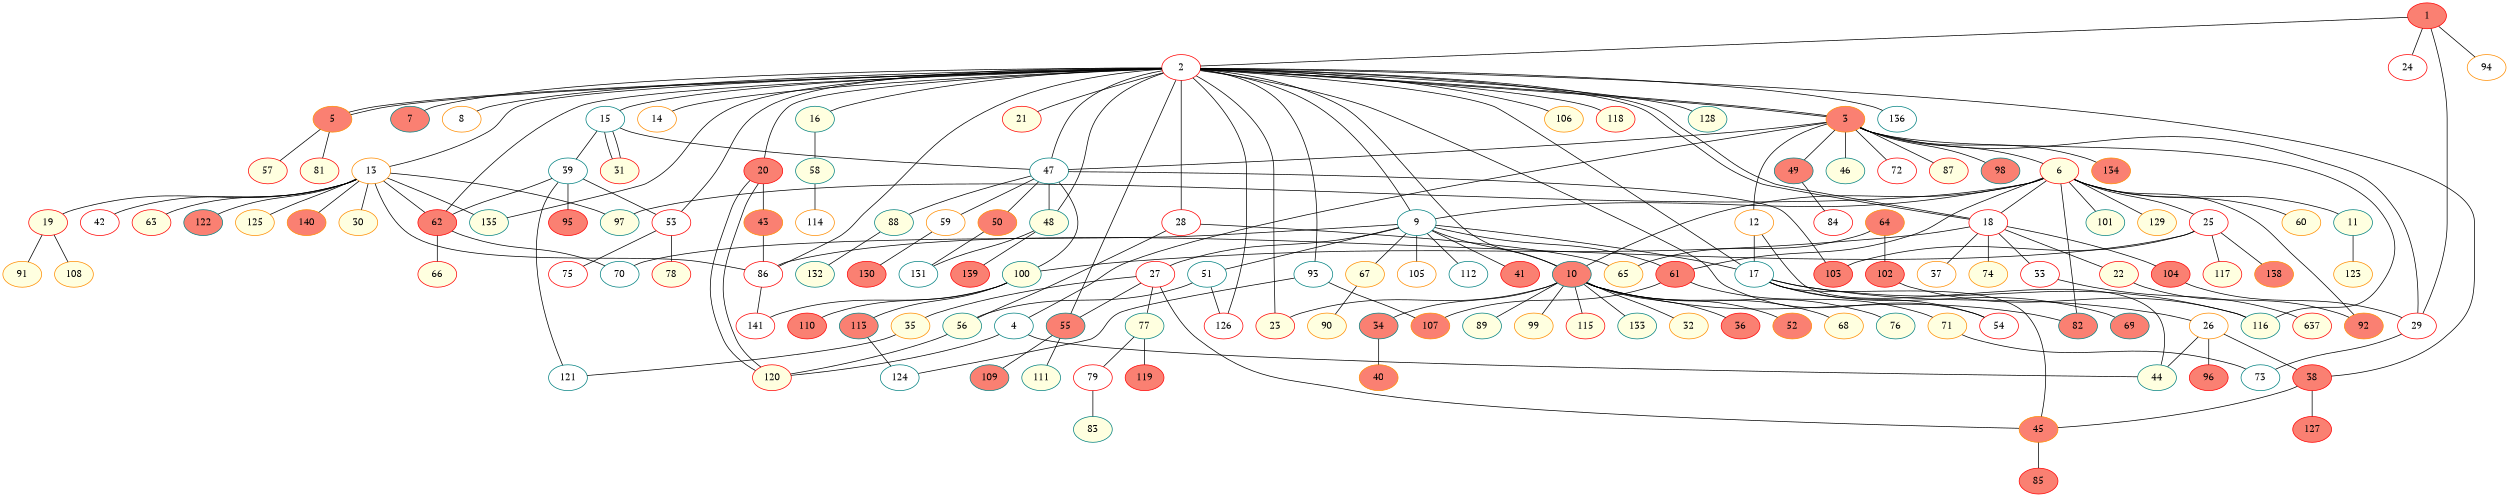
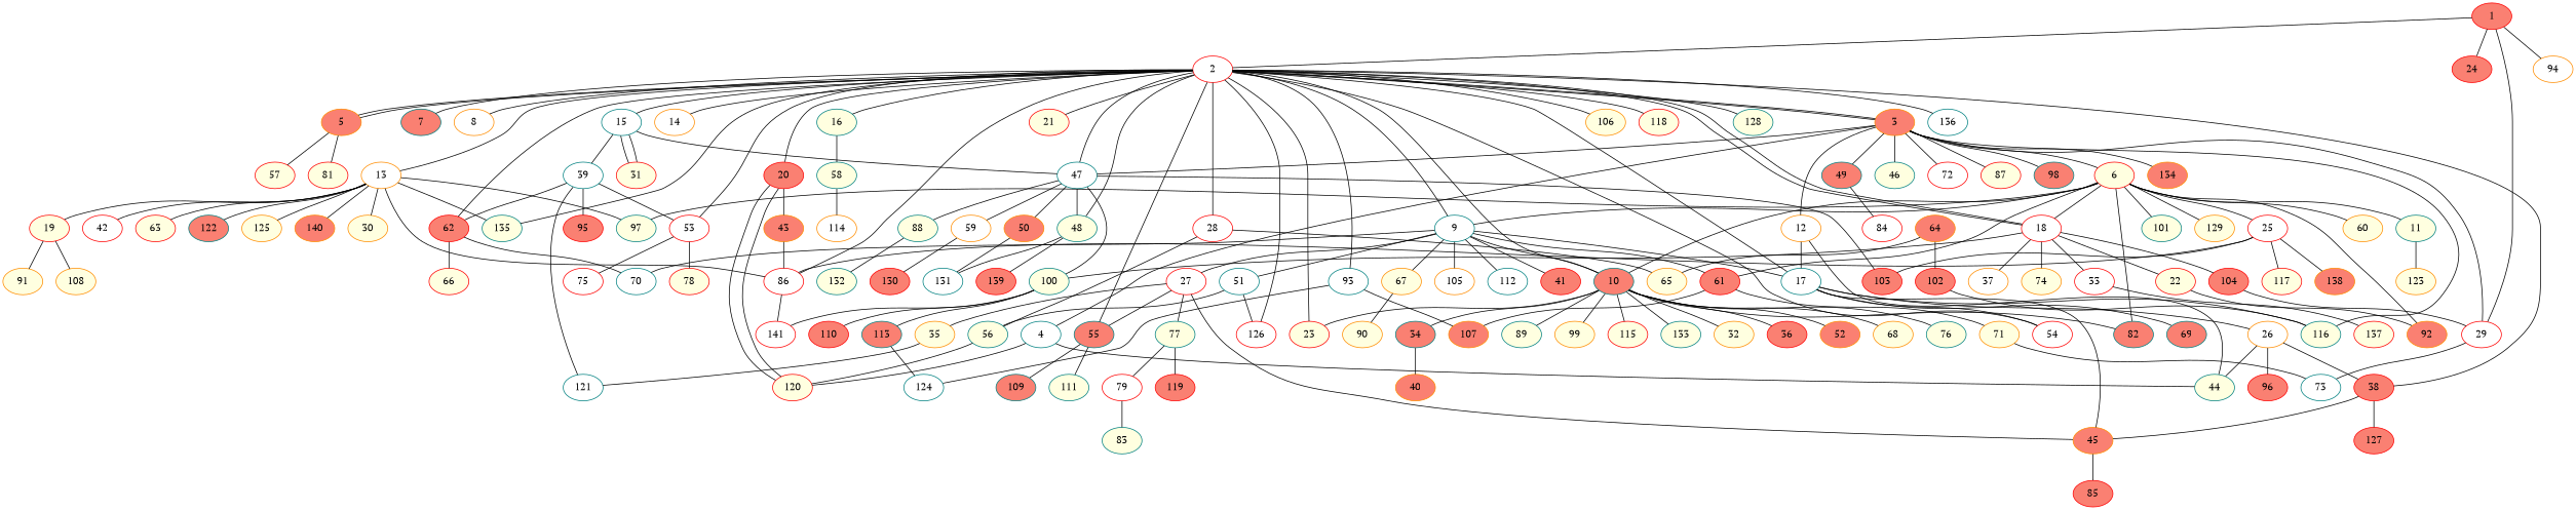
  graph {
    fontname="PT Serif"
    node [color=red fillcolor=lightyellow fontname="PT Serif" style=filled]
    edge [fontname="PT Serif"]
    1 [fillcolor=salmon]
    2 [fillcolor=white]
-   24 [fillcolor=white]
+   24 [fillcolor=salmon]
    29 [fillcolor=white]
    94 [color=darkorange fillcolor=white]
    3 [color=darkorange fillcolor=salmon]
    5 [color=darkorange fillcolor=salmon]
    7 [color=teal fillcolor=salmon]
    8 [color=darkorange fillcolor=white]
    9 [color=teal fillcolor=white]
    10 [color=teal fillcolor=salmon]
    13 [color=darkorange fillcolor=white]
    14 [color=darkorange fillcolor=white]
    15 [color=teal fillcolor=white]
    16 [color=teal]
    17 [color=teal fillcolor=white]
    18 [fillcolor=white]
    20 [fillcolor=salmon]
    21
    23
    28 [fillcolor=white]
    38 [fillcolor=salmon]
    47 [color=teal fillcolor=white]
    48 [color=teal]
    53 [fillcolor=white]
    54 [fillcolor=white]
    55 [color=teal fillcolor=salmon]
    62 [fillcolor=salmon]
    86 [fillcolor=white]
    93 [color=teal fillcolor=white]
    106 [color=darkorange]
    118
    126 [fillcolor=white]
    128 [color=teal]
    135 [color=teal]
    136 [color=teal fillcolor=white]
    73 [color=teal fillcolor=white]
    4 [color=teal fillcolor=white]
    6
    12 [color=darkorange fillcolor=white]
    46 [color=teal]
    49 [color=teal fillcolor=salmon]
    72 [fillcolor=white]
    87
    98 [color=teal fillcolor=salmon]
    116 [color=teal]
    134 [color=darkorange fillcolor=salmon]
    57
    81
    61 [fillcolor=salmon]
    27 [fillcolor=white]
    41 [fillcolor=salmon]
    51 [color=teal fillcolor=white]
    67 [color=darkorange]
    70 [color=teal fillcolor=white]
    105 [color=darkorange fillcolor=white]
    112 [color=teal fillcolor=white]
    82 [color=teal fillcolor=salmon]
    32 [color=darkorange]
    34 [color=teal fillcolor=salmon]
    36 [fillcolor=salmon]
    52 [color=darkorange fillcolor=salmon]
    68 [color=darkorange]
    76 [color=teal]
    89 [color=teal]
    99 [color=darkorange]
    115
    133 [color=teal]
    97 [color=teal]
    19
    30 [color=darkorange]
    42 [fillcolor=white]
    63
    122 [color=teal fillcolor=salmon]
    125 [color=darkorange]
    140 [color=darkorange fillcolor=salmon]
    31
    39 [color=teal fillcolor=white]
    58 [color=teal]
    26 [color=darkorange fillcolor=white]
    45 [color=darkorange fillcolor=salmon]
    69 [color=teal fillcolor=salmon]
    22
    33 [fillcolor=white]
    37 [color=darkorange fillcolor=white]
    74 [color=darkorange]
    100 [color=teal]
    104 [fillcolor=salmon]
    120
    43 [color=darkorange fillcolor=salmon]
    56 [color=teal]
    65 [color=darkorange]
    127 [fillcolor=salmon]
    103 [fillcolor=salmon]
    50 [color=darkorange fillcolor=salmon]
    59 [color=darkorange fillcolor=white]
    88 [color=teal]
    131 [color=teal fillcolor=white]
    139 [fillcolor=salmon]
    75 [fillcolor=white]
    78
    109 [color=teal fillcolor=salmon]
    111 [color=teal]
    66
    64 [color=darkorange fillcolor=salmon]
    102 [fillcolor=salmon]
    141 [fillcolor=white]
    107 [color=darkorange fillcolor=salmon]
    124 [color=teal fillcolor=white]
    44 [color=teal]
    11 [color=teal]
    25 [fillcolor=white]
    60 [color=darkorange]
    92 [color=darkorange fillcolor=salmon]
    101 [color=teal]
    129 [color=darkorange]
    84 [fillcolor=white]
    123 [color=darkorange]
    117
    138 [color=darkorange fillcolor=salmon]
    71 [color=darkorange]
    35 [color=darkorange]
    77 [color=teal]
    90 [color=darkorange]
    40 [color=darkorange fillcolor=salmon]
    91 [color=darkorange]
    108 [color=darkorange]
    121 [color=teal fillcolor=white]
    95 [fillcolor=salmon]
    114 [color=darkorange fillcolor=white]
    96 [fillcolor=salmon]
    85 [fillcolor=salmon]
-   137 [label=637]
+   137
    110 [fillcolor=salmon]
    113 [color=teal fillcolor=salmon]
    79 [fillcolor=white]
    119 [fillcolor=salmon]
    130 [fillcolor=salmon]
    132 [color=teal]
    83 [color=teal]
    1 -- 2
    1 -- 24
    1 -- 29
    1 -- 94
    2 -- 3
    2 -- 3
    2 -- 5
    2 -- 5
    2 -- 7
    2 -- 8
    2 -- 9
    2 -- 10
    2 -- 13
    2 -- 14
    2 -- 15
    2 -- 16
    2 -- 17
    2 -- 18
    2 -- 18
    2 -- 20
    2 -- 21
    2 -- 23
    2 -- 28
    2 -- 38
    2 -- 47
    2 -- 48
    2 -- 53
    2 -- 54
    2 -- 55
    2 -- 62
    2 -- 86
    2 -- 93
    2 -- 106
    2 -- 118
    2 -- 126
    2 -- 128
    2 -- 135
    2 -- 136
    29 -- 73
    3 -- 29
    3 -- 47
    3 -- 4
    3 -- 6
    3 -- 12
    3 -- 46
    3 -- 49
    3 -- 72
    3 -- 87
    3 -- 98
    3 -- 116
    3 -- 134
    5 -- 57
    5 -- 81
    9 -- 10
    9 -- 17
    9 -- 61
    9 -- 27
    9 -- 41
    9 -- 51
    9 -- 67
    9 -- 70
    9 -- 105
    9 -- 112
    10 -- 23
    10 -- 82
    10 -- 32
    10 -- 34
    10 -- 36
    10 -- 52
    10 -- 68
    10 -- 76
    10 -- 89
    10 -- 99
    10 -- 115
    10 -- 133
-   13 -- 62
    13 -- 86
    13 -- 135
    13 -- 97
    13 -- 19
    13 -- 30
    13 -- 42
    13 -- 63
    13 -- 122
    13 -- 125
    13 -- 140
    15 -- 47
    15 -- 31
    15 -- 31
    15 -- 39
    16 -- 58
    17 -- 54
    17 -- 116
    17 -- 26
    17 -- 45
    17 -- 69
    18 -- 22
    18 -- 33
    18 -- 37
    18 -- 74
    18 -- 100
    18 -- 104
    20 -- 120
    20 -- 120
    20 -- 43
    28 -- 56
    28 -- 65
    38 -- 45
    38 -- 127
    47 -- 48
    47 -- 100
    47 -- 103
    47 -- 50
    47 -- 59
    47 -- 88
    48 -- 131
    48 -- 139
    53 -- 75
    53 -- 78
    55 -- 109
    55 -- 111
    62 -- 70
    62 -- 66
    86 -- 141
    93 -- 107
    93 -- 124
    4 -- 120
    4 -- 44
    6 -- 9
    6 -- 10
    6 -- 18
    6 -- 61
    6 -- 82
    6 -- 97
    6 -- 11
    6 -- 25
    6 -- 60
    6 -- 92
    6 -- 101
    6 -- 129
    12 -- 17
    12 -- 44
    49 -- 84
    61 -- 107
    61 -- 71
    27 -- 55
    27 -- 45
    27 -- 35
    27 -- 77
    51 -- 126
    51 -- 56
    67 -- 90
    34 -- 40
    19 -- 91
    19 -- 108
    39 -- 53
    39 -- 62
    39 -- 121
    39 -- 95
    58 -- 114
    26 -- 38
    26 -- 44
    26 -- 96
    45 -- 85
    22 -- 92
    33 -- 137
    100 -- 141
    100 -- 110
    100 -- 113
    104 -- 29
    43 -- 86
    56 -- 120
    50 -- 131
    59 -- 130
    88 -- 132
    64 -- 65
    64 -- 102
    102 -- 116
    11 -- 123
    25 -- 86
    25 -- 103
    25 -- 117
    25 -- 138
    71 -- 73
    35 -- 121
    77 -- 79
    77 -- 119
    113 -- 124
    79 -- 83
  }
